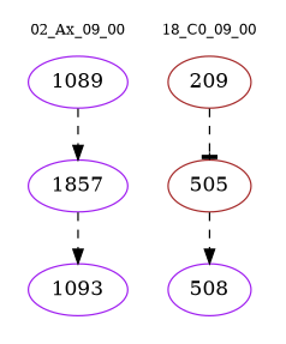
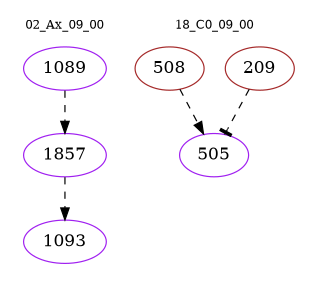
  digraph {
    node [color=purple]
    edge [arrowhead=normal color=black style=dashed]
    n1 [label=1089]
    n2 [label=1857]
    n3 [label=1093]
    n4 [color=brown label=209]
-   n5 [color=brown label=505]
-   n6 [label=508]
+   n5 [label=505]
+   n6 [color=brown label=508]
    subgraph cluster_1 {
      color=white
      fontsize=10
      label="02_Ax_09_00"
      n1
      n2
      n3
    }
    subgraph cluster_2 {
      color=white
      fontsize=10
      label="18_C0_09_00"
      n4
      n5
      n6
    }
    n1 -> n2
    n2 -> n3
    n4 -> n5 [arrowhead=tee]
-   n5 -> n6
+   n6 -> n5
  }
